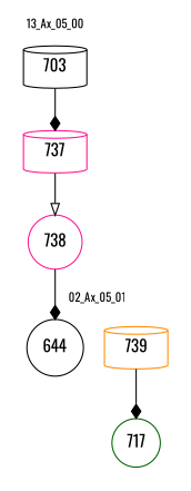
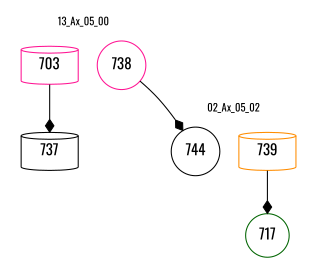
  digraph {
    fontname=Oswald
    node [color=deeppink fontname=Oswald shape=cylinder]
    edge [arrowhead=diamond color=black fontname=Oswald]
-   n1 [label=737]
-   n2 [color=black label=703]
+   n1 [color=black label=737]
+   n2 [label=703]
    n3 [label=738 shape=circle]
    n4 [color=darkorange label=739]
    n5 [color=darkgreen label=717 shape=circle]
-   n6 [color=black label=644 shape=circle]
+   n6 [color=black label=744 shape=circle]
    subgraph cluster_1 {
      color=white
      fontsize=10
      label="13_Ax_05_00"
      n1
      n2
      n3
    }
    subgraph cluster_2 {
      color=white
      fontsize=10
-     label="02_Ax_05_01"
+     label="02_Ax_05_02"
      n4
      n5
      n6
    }
-   n1 -> n3 [arrowhead=onormal]
    n2 -> n1
    n3 -> n6
    n4 -> n5
  }
